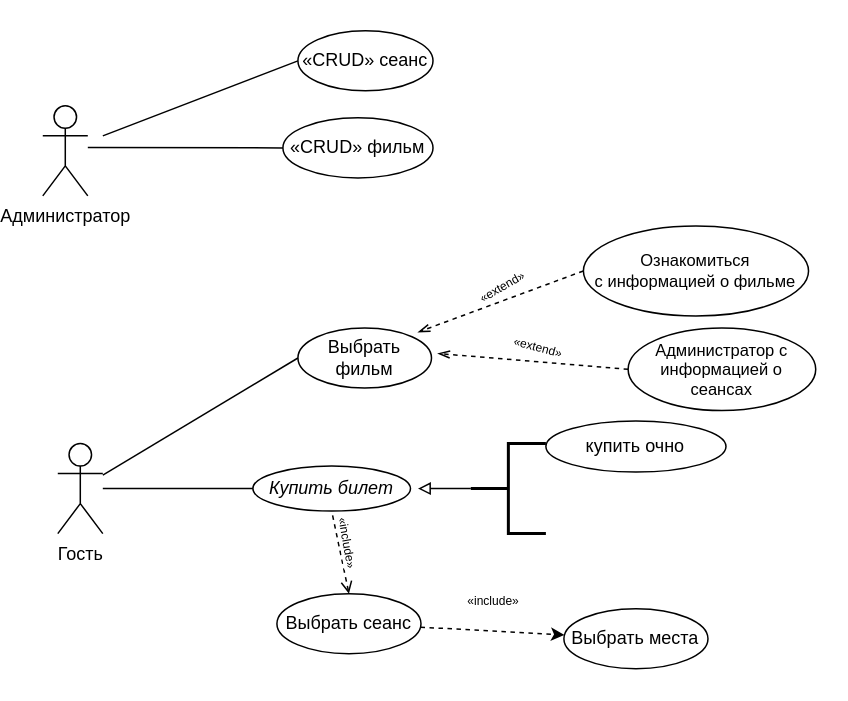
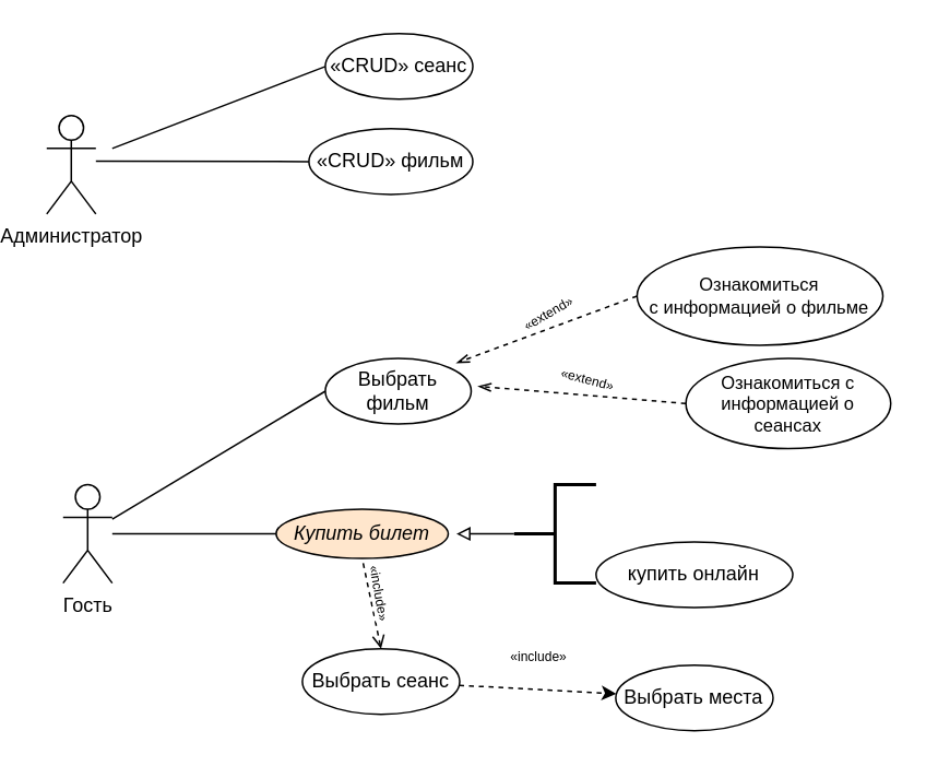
  <mxCell id="0" />
  <mxCell id="1" parent="0" />
  <mxCell id="2" value="Гость" style="shape=umlActor;verticalLabelPosition=bottom;verticalAlign=top;html=1;" parent="1" vertex="1"><mxGeometry x="30" y="295" width="30" height="60" as="geometry" /></mxCell>
- <mxCell id="3" value="&lt;i&gt;Купить билет&lt;/i&gt;" style="ellipse;whiteSpace=wrap;html=1;fontSize=12;" parent="1" vertex="1"><mxGeometry x="160" y="310" width="105" height="30" as="geometry" /></mxCell>
+ <mxCell id="3" value="&lt;i&gt;Купить билет&lt;/i&gt;" style="ellipse;whiteSpace=wrap;html=1;fontSize=12;fillColor=#ffe6cc;" parent="1" vertex="1"><mxGeometry x="160" y="310" width="105" height="30" as="geometry" /></mxCell>
  <mxCell id="4" value="Выбрать фильм" style="ellipse;whiteSpace=wrap;html=1;" parent="1" vertex="1"><mxGeometry x="190" y="218" width="89" height="40" as="geometry" /></mxCell>
- <mxCell id="5" value="Администратор с информацией о сеансах" style="ellipse;whiteSpace=wrap;html=1;fontSize=11;spacing=2;" parent="1" vertex="1"><mxGeometry x="410" y="218" width="125" height="55" as="geometry" /></mxCell>
+ <mxCell id="5" value="Ознакомиться с информацией о сеансах" style="ellipse;whiteSpace=wrap;html=1;fontSize=11;spacing=2;" parent="1" vertex="1"><mxGeometry x="410" y="218" width="125" height="55" as="geometry" /></mxCell>
  <mxCell id="6" value="&lt;div style=&quot;font-size: 11px;&quot;&gt;Ознакомиться&lt;/div&gt;&lt;div style=&quot;font-size: 11px;&quot;&gt;с информацией о фильме&lt;/div&gt;" style="ellipse;whiteSpace=wrap;html=1;fontSize=11;" parent="1" vertex="1"><mxGeometry x="380.21" y="150" width="150" height="60" as="geometry" /></mxCell>
  <mxCell id="7" style="rounded=0;orthogonalLoop=1;jettySize=auto;html=1;dashed=1;" parent="1" source="8" target="22" edge="1"><mxGeometry relative="1" as="geometry" /></mxCell>
  <mxCell id="8" value="Выбрать сеанс" style="ellipse;whiteSpace=wrap;html=1;" parent="1" vertex="1"><mxGeometry x="176" y="395" width="96" height="40" as="geometry" /></mxCell>
  <mxCell id="9" value="" style="endArrow=none;html=1;rounded=0;entryX=0;entryY=0.5;entryDx=0;entryDy=0;" parent="1" source="2" target="4" edge="1"><mxGeometry width="50" height="50" relative="1" as="geometry"><mxPoint x="110" y="360" as="sourcePoint" /><mxPoint x="260" y="390" as="targetPoint" /></mxGeometry></mxCell>
  <mxCell id="10" value="" style="endArrow=none;html=1;rounded=0;entryX=0;entryY=0.5;entryDx=0;entryDy=0;" parent="1" source="2" target="3" edge="1"><mxGeometry width="50" height="50" relative="1" as="geometry"><mxPoint x="210" y="440" as="sourcePoint" /><mxPoint x="260" y="390" as="targetPoint" /></mxGeometry></mxCell>
  <mxCell id="11" value="" style="endArrow=none;dashed=1;html=1;rounded=0;entryX=0.5;entryY=1;entryDx=0;entryDy=0;exitX=0.5;exitY=0;exitDx=0;exitDy=0;startArrow=open;startFill=0;" parent="1" source="8" target="3" edge="1"><mxGeometry width="50" height="50" relative="1" as="geometry"><mxPoint x="180" y="385" as="sourcePoint" /><mxPoint x="230" y="335" as="targetPoint" /></mxGeometry></mxCell>
  <mxCell id="12" value="" style="endArrow=openThin;dashed=1;html=1;rounded=0;entryX=1;entryY=0.5;entryDx=0;entryDy=0;exitX=0;exitY=0.5;exitDx=0;exitDy=0;endFill=0;" parent="1" source="5" edge="1"><mxGeometry width="50" height="50" relative="1" as="geometry"><mxPoint x="377.71" y="252.5" as="sourcePoint" /><mxPoint x="283.21" y="235" as="targetPoint" /></mxGeometry></mxCell>
  <mxCell id="13" value="" style="endArrow=openThin;dashed=1;html=1;rounded=0;entryX=1;entryY=0;entryDx=0;entryDy=0;exitX=0;exitY=0.5;exitDx=0;exitDy=0;startArrow=none;startFill=0;endFill=0;" parent="1" source="6" edge="1"><mxGeometry width="50" height="50" relative="1" as="geometry"><mxPoint x="390.21" y="190" as="sourcePoint" /><mxPoint x="269.998" y="220.778" as="targetPoint" /></mxGeometry></mxCell>
  <mxCell id="14" value="«extend»" style="edgeLabel;html=1;align=center;verticalAlign=middle;resizable=0;points=[];rotation=-30;fontSize=8;" parent="1" vertex="1" connectable="0"><mxGeometry x="325.208" y="190.995" as="geometry" /></mxCell>
  <mxCell id="15" value="«extend»" style="edgeLabel;html=1;align=center;verticalAlign=middle;resizable=0;points=[];rotation=15;fontSize=8;" parent="1" vertex="1" connectable="0"><mxGeometry x="349.998" y="229.995" as="geometry" /></mxCell>
  <mxCell id="16" value="«include»" style="edgeLabel;html=1;align=center;verticalAlign=middle;resizable=0;points=[];rotation=80;fontSize=8;" parent="1" vertex="1" connectable="0"><mxGeometry x="223.998" y="359.995" as="geometry" /></mxCell>
- <mxCell id="17" value="купить очно" style="ellipse;whiteSpace=wrap;html=1;" parent="1" vertex="1"><mxGeometry x="355.21" y="280" width="120" height="34" as="geometry" /></mxCell>
+ <mxCell id="18" value="купить онлайн" style="ellipse;whiteSpace=wrap;html=1;" parent="1" vertex="1"><mxGeometry x="355.21" y="330" width="120" height="40" as="geometry" /></mxCell>
  <mxCell id="19" style="edgeStyle=orthogonalEdgeStyle;rounded=0;orthogonalLoop=1;jettySize=auto;html=1;entryX=1;entryY=0.5;entryDx=0;entryDy=0;shape=flexArrow;strokeColor=none;endArrow=block;" parent="1" source="21" target="3" edge="1"><mxGeometry relative="1" as="geometry" /></mxCell>
  <mxCell id="20" style="edgeStyle=orthogonalEdgeStyle;rounded=0;orthogonalLoop=1;jettySize=auto;html=1;endArrow=block;endFill=0;" parent="1" source="21" edge="1"><mxGeometry relative="1" as="geometry"><mxPoint x="270" y="325" as="targetPoint" /><Array as="points"><mxPoint x="290" y="325" /><mxPoint x="290" y="325" /></Array></mxGeometry></mxCell>
  <mxCell id="21" value="" style="strokeWidth=2;html=1;shape=mxgraph.flowchart.annotation_2;align=left;labelPosition=right;pointerEvents=1;" parent="1" vertex="1"><mxGeometry x="305.21" y="295" width="50" height="60" as="geometry" /></mxCell>
  <mxCell id="22" value="Выбрать места" style="ellipse;whiteSpace=wrap;html=1;" parent="1" vertex="1"><mxGeometry x="367.21" y="405" width="96" height="40" as="geometry" /></mxCell>
  <mxCell id="23" value="«include»" style="edgeLabel;html=1;align=center;verticalAlign=middle;resizable=0;points=[];rotation=0;fontSize=8;" parent="1" vertex="1" connectable="0"><mxGeometry x="319.998" y="399.995" as="geometry" /></mxCell>
  <mxCell id="24" value="Администратор" style="shape=umlActor;verticalLabelPosition=bottom;verticalAlign=top;html=1;" parent="1" vertex="1"><mxGeometry x="20" y="70" width="30" height="60" as="geometry" /></mxCell>
  <mxCell id="25" value="«CRUD» фильм" style="ellipse;whiteSpace=wrap;html=1;" parent="1" vertex="1"><mxGeometry x="180" y="78" width="100" height="40" as="geometry" /></mxCell>
  <mxCell id="26" value="" style="endArrow=none;html=1;rounded=0;entryX=0;entryY=0.5;entryDx=0;entryDy=0;" parent="1" target="25" edge="1"><mxGeometry width="50" height="50" relative="1" as="geometry"><mxPoint x="50" y="97.71" as="sourcePoint" /><mxPoint x="150" y="97.71" as="targetPoint" /></mxGeometry></mxCell>
  <mxCell id="27" value="" style="endArrow=none;html=1;rounded=0;" parent="1" edge="1"><mxGeometry width="50" height="50" relative="1" as="geometry"><mxPoint x="60" y="90" as="sourcePoint" /><mxPoint x="190" y="40" as="targetPoint" /></mxGeometry></mxCell>
  <mxCell id="28" value="«CRUD» сеанс" style="ellipse;whiteSpace=wrap;html=1;" parent="1" vertex="1"><mxGeometry x="190" y="20" width="90" height="40" as="geometry" /></mxCell>
